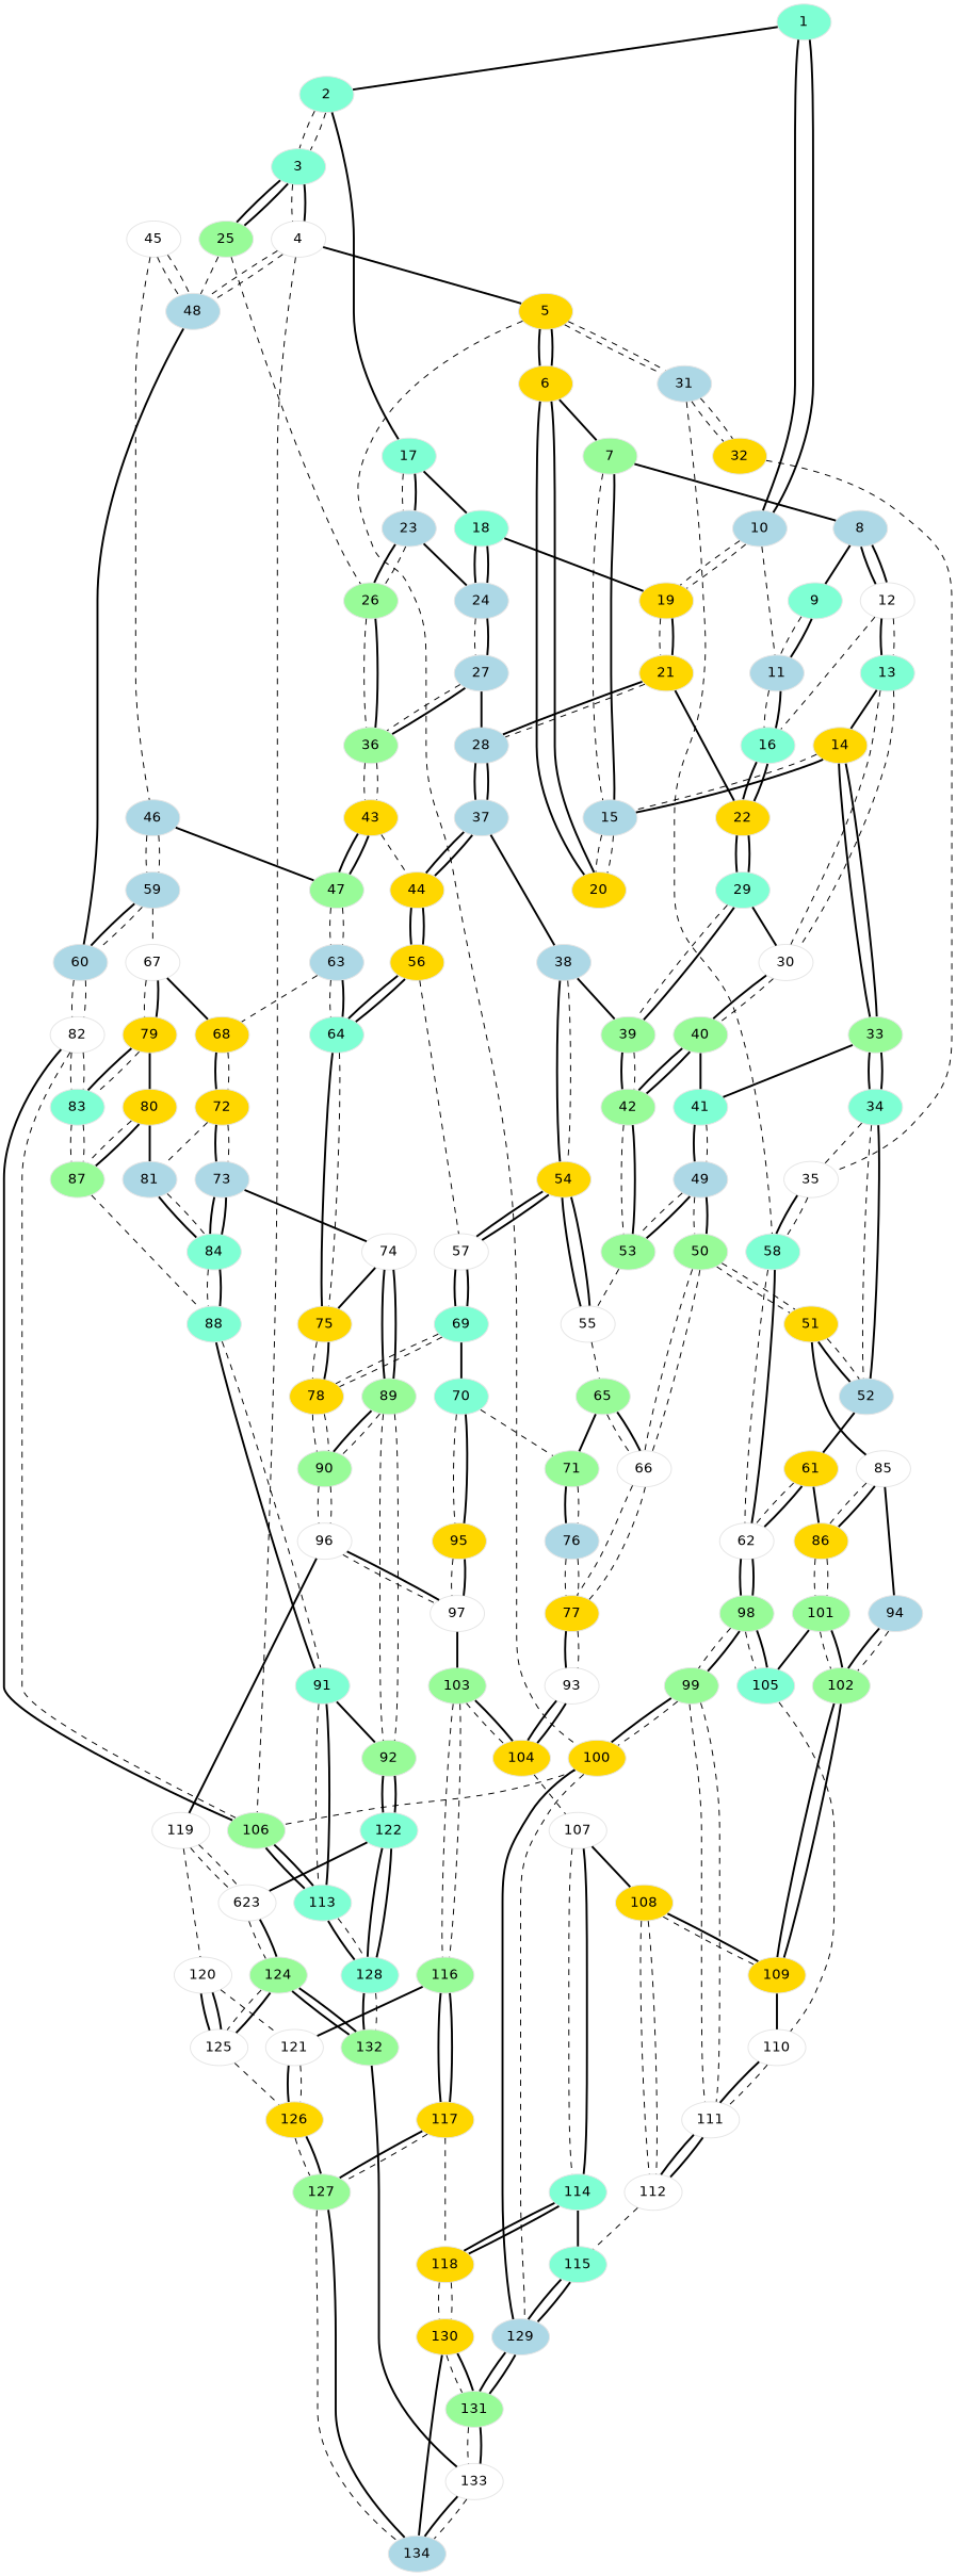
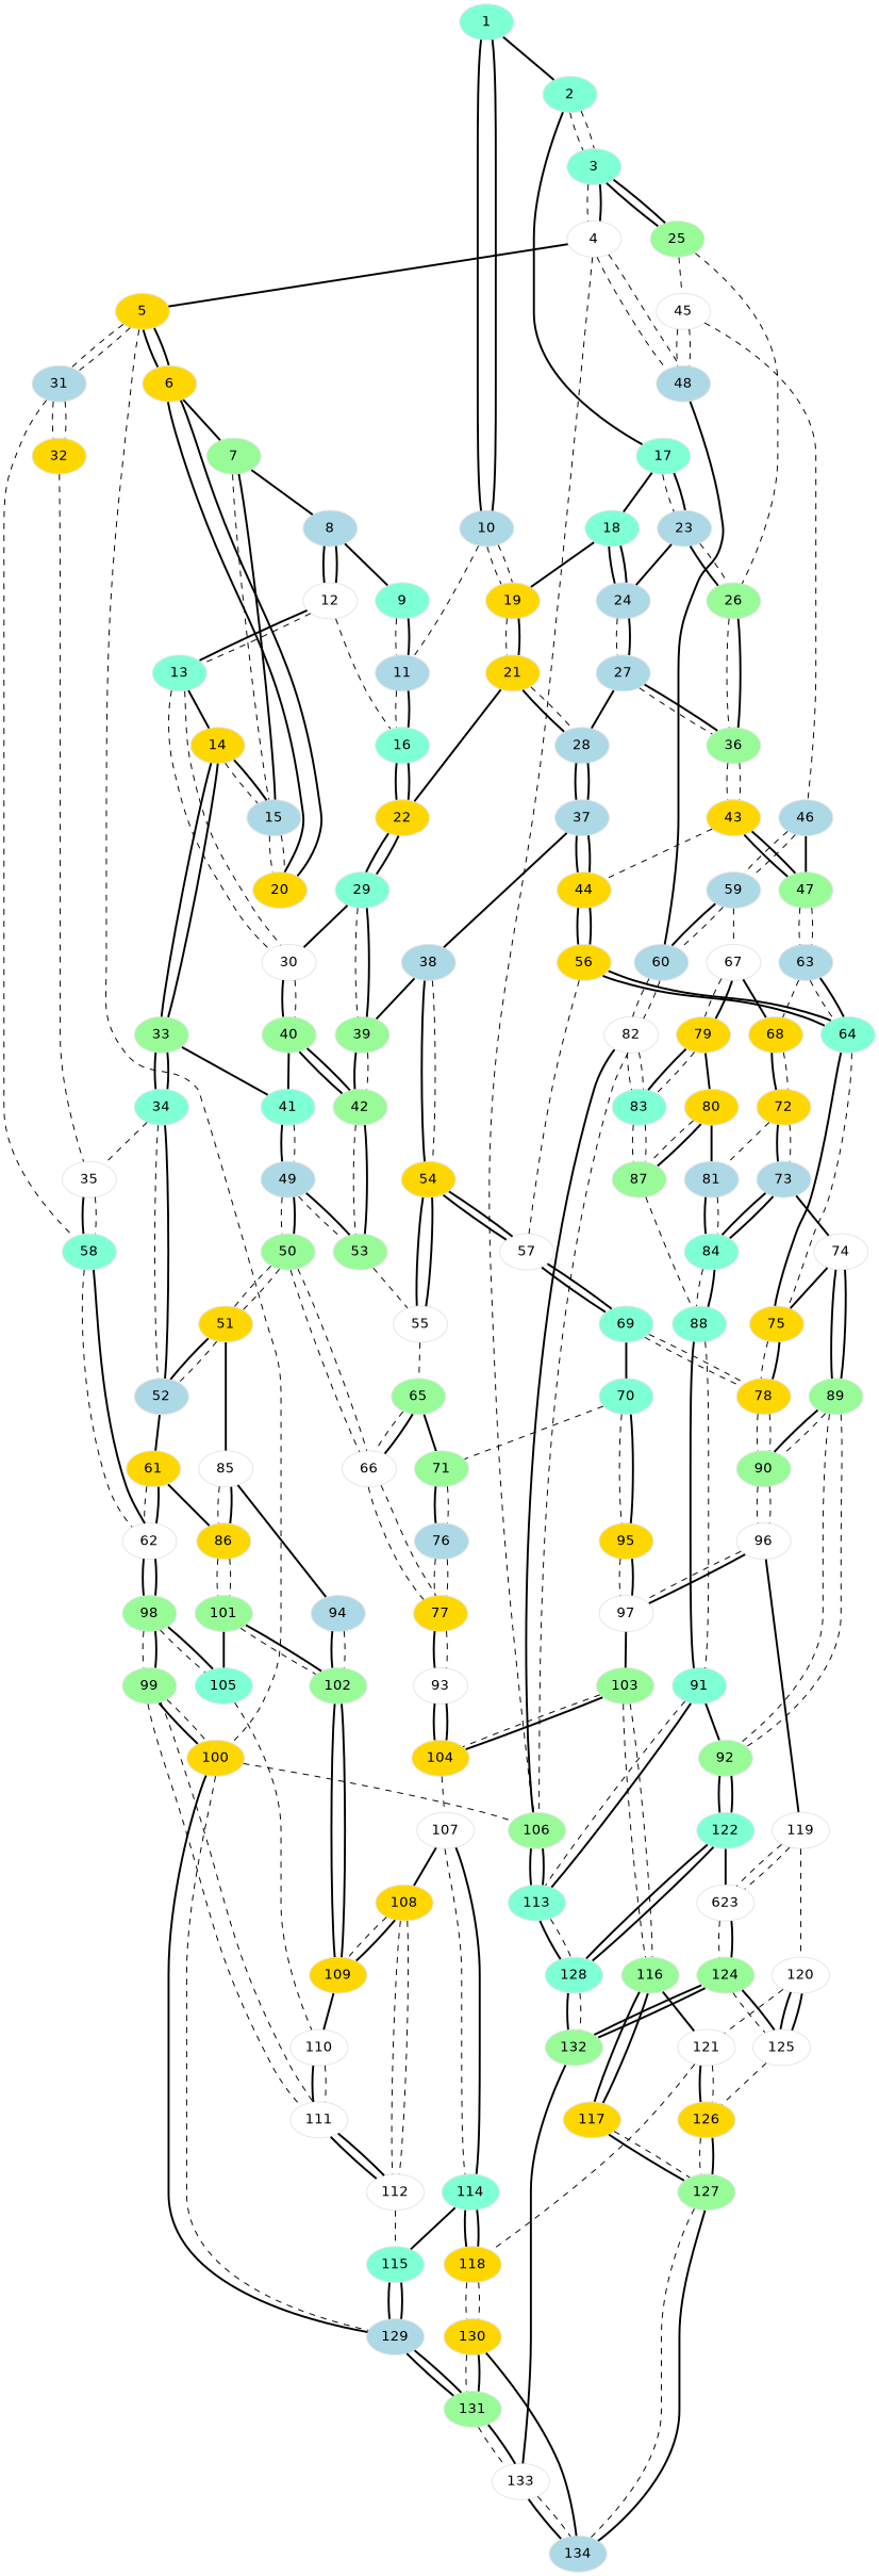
  graph {
    fontname="DejaVu Sans"
    node [color=gray90 fillcolor=gold fontname="DejaVu Sans" style=filled]
    edge [fontname="DejaVu Sans" style=bold]
    1 [fillcolor=aquamarine]
    2 [fillcolor=aquamarine]
    10 [fillcolor=lightblue]
    3 [fillcolor=aquamarine]
    17 [fillcolor=aquamarine]
    11 [fillcolor=lightblue]
    19
    4 [fillcolor=white]
    25 [fillcolor=palegreen]
    18 [fillcolor=aquamarine]
    23 [fillcolor=lightblue]
    5
    48 [fillcolor=lightblue]
    106 [fillcolor=palegreen]
    26 [fillcolor=palegreen]
    45 [fillcolor=white]
    6
    31 [fillcolor=lightblue]
    100
    60 [fillcolor=lightblue]
    113 [fillcolor=aquamarine]
    7 [fillcolor=palegreen]
    20
    32
    58 [fillcolor=aquamarine]
    129 [fillcolor=lightblue]
    8 [fillcolor=lightblue]
    15 [fillcolor=lightblue]
    9 [fillcolor=aquamarine]
    12 [fillcolor=white]
    16 [fillcolor=aquamarine]
    13 [fillcolor=aquamarine]
    21
    22
    14
    30 [fillcolor=white]
    33 [fillcolor=palegreen]
    40 [fillcolor=palegreen]
    34 [fillcolor=aquamarine]
    41 [fillcolor=aquamarine]
    29 [fillcolor=aquamarine]
    24 [fillcolor=lightblue]
    27 [fillcolor=lightblue]
    28 [fillcolor=lightblue]
    37 [fillcolor=lightblue]
    39 [fillcolor=palegreen]
    36 [fillcolor=palegreen]
    46 [fillcolor=lightblue]
    43
    38 [fillcolor=lightblue]
    44
    42 [fillcolor=palegreen]
    35 [fillcolor=white]
    62 [fillcolor=white]
    52 [fillcolor=lightblue]
    49 [fillcolor=lightblue]
    61
    47 [fillcolor=palegreen]
    54
    56
    55 [fillcolor=white]
    57 [fillcolor=white]
    53 [fillcolor=palegreen]
    50 [fillcolor=palegreen]
    63 [fillcolor=lightblue]
    64 [fillcolor=aquamarine]
    59 [fillcolor=lightblue]
    67 [fillcolor=white]
    68
    82 [fillcolor=white]
    51
    66 [fillcolor=white]
    85 [fillcolor=white]
    77
    86
    94 [fillcolor=lightblue]
    65 [fillcolor=palegreen]
    69 [fillcolor=aquamarine]
    71 [fillcolor=palegreen]
    75
    70 [fillcolor=aquamarine]
    78
    98 [fillcolor=palegreen]
    79
    83 [fillcolor=aquamarine]
    101 [fillcolor=palegreen]
    99 [fillcolor=palegreen]
    105 [fillcolor=aquamarine]
    72
    76 [fillcolor=lightblue]
    93 [fillcolor=white]
    80
    73 [fillcolor=lightblue]
    81 [fillcolor=lightblue]
    95
    90 [fillcolor=palegreen]
    97 [fillcolor=white]
    74 [fillcolor=white]
    84 [fillcolor=aquamarine]
    89 [fillcolor=palegreen]
    88 [fillcolor=aquamarine]
    92 [fillcolor=palegreen]
    104
    96 [fillcolor=white]
    87 [fillcolor=palegreen]
    91 [fillcolor=aquamarine]
    102 [fillcolor=palegreen]
    122 [fillcolor=aquamarine]
    119 [fillcolor=white]
    128 [fillcolor=aquamarine]
    n111 [fillcolor=white label=623]
    107 [fillcolor=white]
    109
    103 [fillcolor=palegreen]
    120 [fillcolor=white]
    116 [fillcolor=palegreen]
    111 [fillcolor=white]
    110 [fillcolor=white]
    112 [fillcolor=white]
    131 [fillcolor=palegreen]
    117
    121 [fillcolor=white]
    108
    114 [fillcolor=aquamarine]
    115 [fillcolor=aquamarine]
    118
    132 [fillcolor=palegreen]
    130
    127 [fillcolor=palegreen]
    126
    134 [fillcolor=lightblue]
    125 [fillcolor=white]
    124 [fillcolor=palegreen]
    133 [fillcolor=white]
    1 -- 2
    1 -- 10
    1 -- 10
    2 -- 3 [style=dashed]
    2 -- 3 [style=dashed]
    2 -- 17
    10 -- 11 [style=dashed]
    10 -- 19 [style=dashed]
    10 -- 19 [style=dashed]
    3 -- 4 [style=dashed]
    3 -- 4
    3 -- 25
    3 -- 25
    17 -- 18
    17 -- 23 [style=dashed]
    17 -- 23
    11 -- 16 [style=dashed]
    11 -- 16
    19 -- 21 [style=dashed]
    19 -- 21
    4 -- 5
    4 -- 48 [style=dashed]
    4 -- 48 [style=dashed]
    4 -- 106 [style=dashed]
    25 -- 26 [style=dashed]
-   25 -- 48 [style=dashed]
+   25 -- 45 [style=dashed]
    18 -- 19
    18 -- 24
    18 -- 24
    23 -- 26
    23 -- 26 [style=dashed]
    23 -- 24
    5 -- 6
    5 -- 6
    5 -- 31 [style=dashed]
    5 -- 31 [style=dashed]
    5 -- 100 [style=dashed]
    48 -- 60
    106 -- 113
    106 -- 113
    26 -- 36 [style=dashed]
    26 -- 36
    45 -- 48 [style=dashed]
    45 -- 48 [style=dashed]
    45 -- 46 [style=dashed]
    6 -- 7
    6 -- 20
    6 -- 20
    31 -- 32 [style=dashed]
    31 -- 32 [style=dashed]
    31 -- 58 [style=dashed]
    100 -- 106 [style=dashed]
    100 -- 129
    100 -- 129 [style=dashed]
    60 -- 82 [style=dashed]
    60 -- 82 [style=dashed]
    113 -- 128
    113 -- 128 [style=dashed]
    7 -- 8
    7 -- 15 [style=dashed]
    7 -- 15
    32 -- 35 [style=dashed]
    58 -- 62 [style=dashed]
    58 -- 62
    129 -- 131
    129 -- 131
    8 -- 9
    8 -- 12
    8 -- 12
    15 -- 20 [style=dashed]
    15 -- 20 [style=dashed]
    9 -- 11 [style=dashed]
    9 -- 11
    12 -- 16 [style=dashed]
    12 -- 13
    12 -- 13 [style=dashed]
    16 -- 22
    16 -- 22
    13 -- 14
    13 -- 30 [style=dashed]
    13 -- 30 [style=dashed]
    21 -- 22
    21 -- 28
    21 -- 28 [style=dashed]
    22 -- 29
    22 -- 29
    14 -- 15 [style=dashed]
    14 -- 15
    14 -- 33
    14 -- 33
    30 -- 40
    30 -- 40 [style=dashed]
    33 -- 34
    33 -- 34
    33 -- 41
    40 -- 41
    40 -- 42
    40 -- 42
    34 -- 35 [style=dashed]
    34 -- 52 [style=dashed]
    34 -- 52
    41 -- 49
    41 -- 49 [style=dashed]
    29 -- 30
    29 -- 39 [style=dashed]
    29 -- 39
    24 -- 27 [style=dashed]
    24 -- 27
    27 -- 28
    27 -- 36 [style=dashed]
    27 -- 36
    28 -- 37
    28 -- 37
    37 -- 38
    37 -- 44
    37 -- 44
    39 -- 42
    39 -- 42 [style=dashed]
    36 -- 43 [style=dashed]
    36 -- 43 [style=dashed]
    46 -- 47
    46 -- 59 [style=dashed]
    46 -- 59 [style=dashed]
    43 -- 44 [style=dashed]
    43 -- 47
    43 -- 47
    38 -- 39
    38 -- 54
    38 -- 54 [style=dashed]
    44 -- 56
    44 -- 56
    42 -- 53 [style=dashed]
    42 -- 53
    35 -- 58
    35 -- 58 [style=dashed]
    62 -- 98
    62 -- 98
    52 -- 61
    49 -- 53 [style=dashed]
    49 -- 53
    49 -- 50 [style=dashed]
    49 -- 50
    61 -- 62 [style=dashed]
    61 -- 62
    61 -- 86
    47 -- 63 [style=dashed]
    47 -- 63 [style=dashed]
    54 -- 55
    54 -- 55
    54 -- 57
    54 -- 57
    56 -- 57 [style=dashed]
    56 -- 64
    56 -- 64
    55 -- 65 [style=dashed]
    57 -- 69
    57 -- 69
    53 -- 55 [style=dashed]
    50 -- 51 [style=dashed]
    50 -- 51 [style=dashed]
    50 -- 66 [style=dashed]
    50 -- 66 [style=dashed]
    63 -- 64 [style=dashed]
    63 -- 64
    63 -- 68 [style=dashed]
    64 -- 75
    64 -- 75 [style=dashed]
    59 -- 60
    59 -- 60 [style=dashed]
    59 -- 67 [style=dashed]
    67 -- 68
    67 -- 79 [style=dashed]
    67 -- 79
    68 -- 72
    68 -- 72 [style=dashed]
    82 -- 106
    82 -- 106 [style=dashed]
    82 -- 83 [style=dashed]
    82 -- 83 [style=dashed]
    51 -- 52
    51 -- 52 [style=dashed]
    51 -- 85
    66 -- 77 [style=dashed]
    66 -- 77 [style=dashed]
    85 -- 86 [style=dashed]
    85 -- 86
    85 -- 94
    77 -- 93
    77 -- 93 [style=dashed]
    86 -- 101 [style=dashed]
    86 -- 101 [style=dashed]
    94 -- 102
    94 -- 102 [style=dashed]
    65 -- 66 [style=dashed]
    65 -- 66
    65 -- 71
    69 -- 70
    69 -- 78 [style=dashed]
    69 -- 78 [style=dashed]
    71 -- 76
    71 -- 76 [style=dashed]
    75 -- 78 [style=dashed]
    75 -- 78
    70 -- 71 [style=dashed]
    70 -- 95 [style=dashed]
    70 -- 95
    78 -- 90 [style=dashed]
    78 -- 90 [style=dashed]
    98 -- 99 [style=dashed]
    98 -- 99
    98 -- 105 [style=dashed]
    98 -- 105
    79 -- 83
    79 -- 83 [style=dashed]
    79 -- 80
    83 -- 87 [style=dashed]
    83 -- 87 [style=dashed]
    101 -- 105
    101 -- 102 [style=dashed]
    101 -- 102
    99 -- 100
    99 -- 100 [style=dashed]
    99 -- 111 [style=dashed]
    99 -- 111 [style=dashed]
    105 -- 110 [style=dashed]
    72 -- 73
    72 -- 73 [style=dashed]
    72 -- 81 [style=dashed]
    76 -- 77 [style=dashed]
    76 -- 77 [style=dashed]
    93 -- 104
    93 -- 104
    80 -- 81
    80 -- 87 [style=dashed]
    80 -- 87
    73 -- 74
    73 -- 84
    73 -- 84
    81 -- 84
    81 -- 84 [style=dashed]
    95 -- 97 [style=dashed]
    95 -- 97
    90 -- 96 [style=dashed]
    90 -- 96 [style=dashed]
    97 -- 103
    74 -- 75
    74 -- 89
    74 -- 89
    84 -- 88 [style=dashed]
    84 -- 88
    89 -- 90
    89 -- 90 [style=dashed]
    89 -- 92 [style=dashed]
    89 -- 92 [style=dashed]
    88 -- 91
    88 -- 91 [style=dashed]
    92 -- 122
    92 -- 122
    104 -- 107 [style=dashed]
    96 -- 97 [style=dashed]
    96 -- 97
    96 -- 119
    87 -- 88 [style=dashed]
    91 -- 113 [style=dashed]
    91 -- 113
    91 -- 92
    102 -- 109
    102 -- 109
    122 -- 128
    122 -- 128
    122 -- n111
    119 -- n111 [style=dashed]
    119 -- n111 [style=dashed]
    119 -- 120 [style=dashed]
    128 -- 132
    128 -- 132 [style=dashed]
    n111 -- 124 [style=dashed]
    n111 -- 124
    107 -- 108
    107 -- 114 [style=dashed]
    107 -- 114
    109 -- 110
    103 -- 104 [style=dashed]
    103 -- 104
    103 -- 116 [style=dashed]
    103 -- 116 [style=dashed]
    120 -- 121 [style=dashed]
    120 -- 125
    120 -- 125
    116 -- 117
    116 -- 117
    116 -- 121
    111 -- 112
    111 -- 112
    110 -- 111
    110 -- 111 [style=dashed]
    112 -- 115 [style=dashed]
    131 -- 133 [style=dashed]
    131 -- 133
-   117 -- 118 [style=dashed]
+   121 -- 118 [style=dashed]
    117 -- 127
    117 -- 127 [style=dashed]
    121 -- 126
    121 -- 126 [style=dashed]
    108 -- 109 [style=dashed]
    108 -- 109
    108 -- 112 [style=dashed]
    108 -- 112 [style=dashed]
    114 -- 115
    114 -- 118
    114 -- 118
    115 -- 129
    115 -- 129
    118 -- 130 [style=dashed]
    118 -- 130 [style=dashed]
    132 -- 133
    130 -- 131 [style=dashed]
    130 -- 131
    130 -- 134
    127 -- 134 [style=dashed]
    127 -- 134
    126 -- 127 [style=dashed]
    126 -- 127
    125 -- 126 [style=dashed]
    124 -- 132
    124 -- 132
    124 -- 125 [style=dashed]
    124 -- 125
    133 -- 134
    133 -- 134 [style=dashed]
  }
